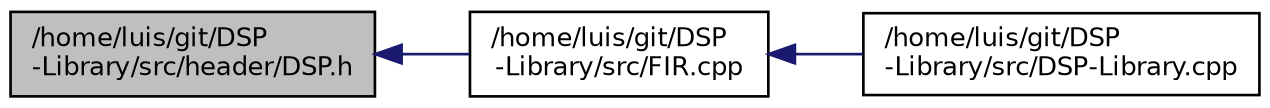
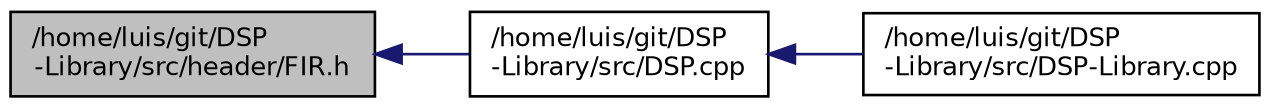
  digraph {
    rankdir=LR
    node [color=black fillcolor=white fontname=Helvetica fontsize=10 shape=record style=filled]
    edge [color=midnightblue dir=back fontname=Helvetica fontsize=10 labelfontname=Helvetica labelfontsize=10 style=solid]
-   n1 [fillcolor=grey75 fontcolor=black height=0.2 label="/home/luis/git/DSP\l-Library/src/header/DSP.h" width=0.4]
-   n2 [height=0.2 label="/home/luis/git/DSP\l-Library/src/FIR.cpp" width=0.4]
+   n1 [fillcolor=grey75 fontcolor=black height=0.2 label="/home/luis/git/DSP\l-Library/src/header/FIR.h" width=0.4]
+   n2 [height=0.2 label="/home/luis/git/DSP\l-Library/src/DSP.cpp" width=0.4]
    n3 [height=0.2 label="/home/luis/git/DSP\l-Library/src/DSP-Library.cpp" width=0.4]
    n1 -> n2
    n2 -> n3
  }
